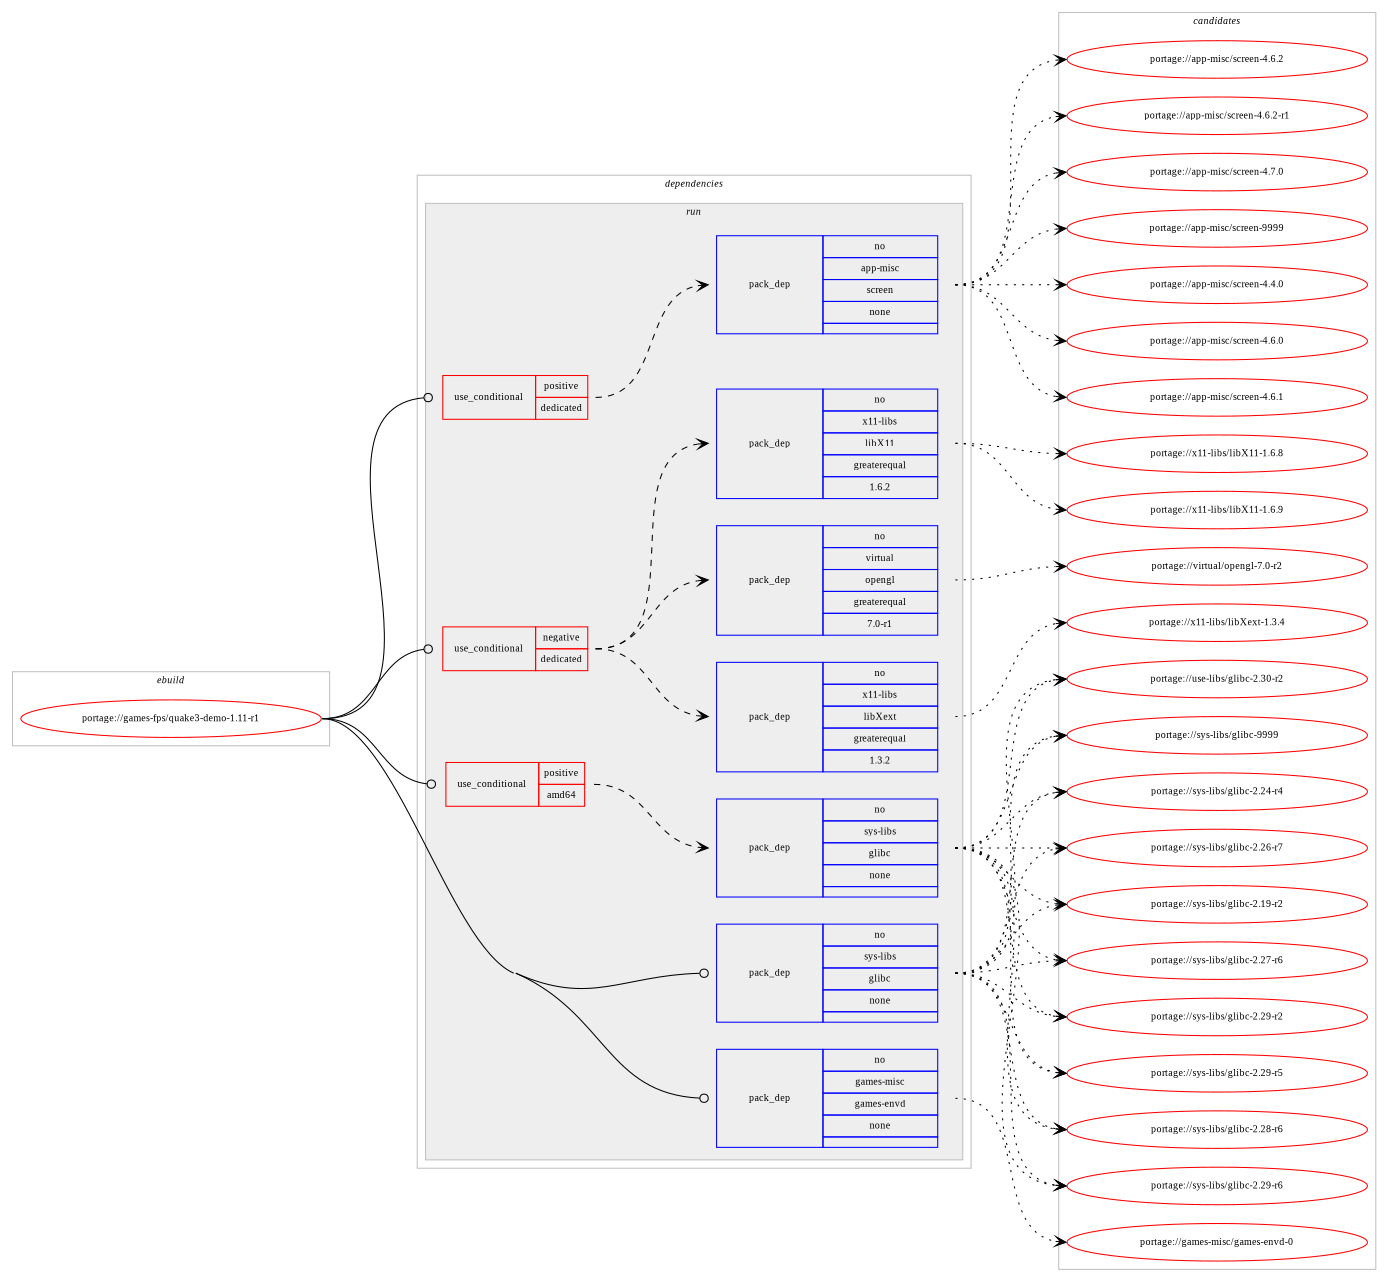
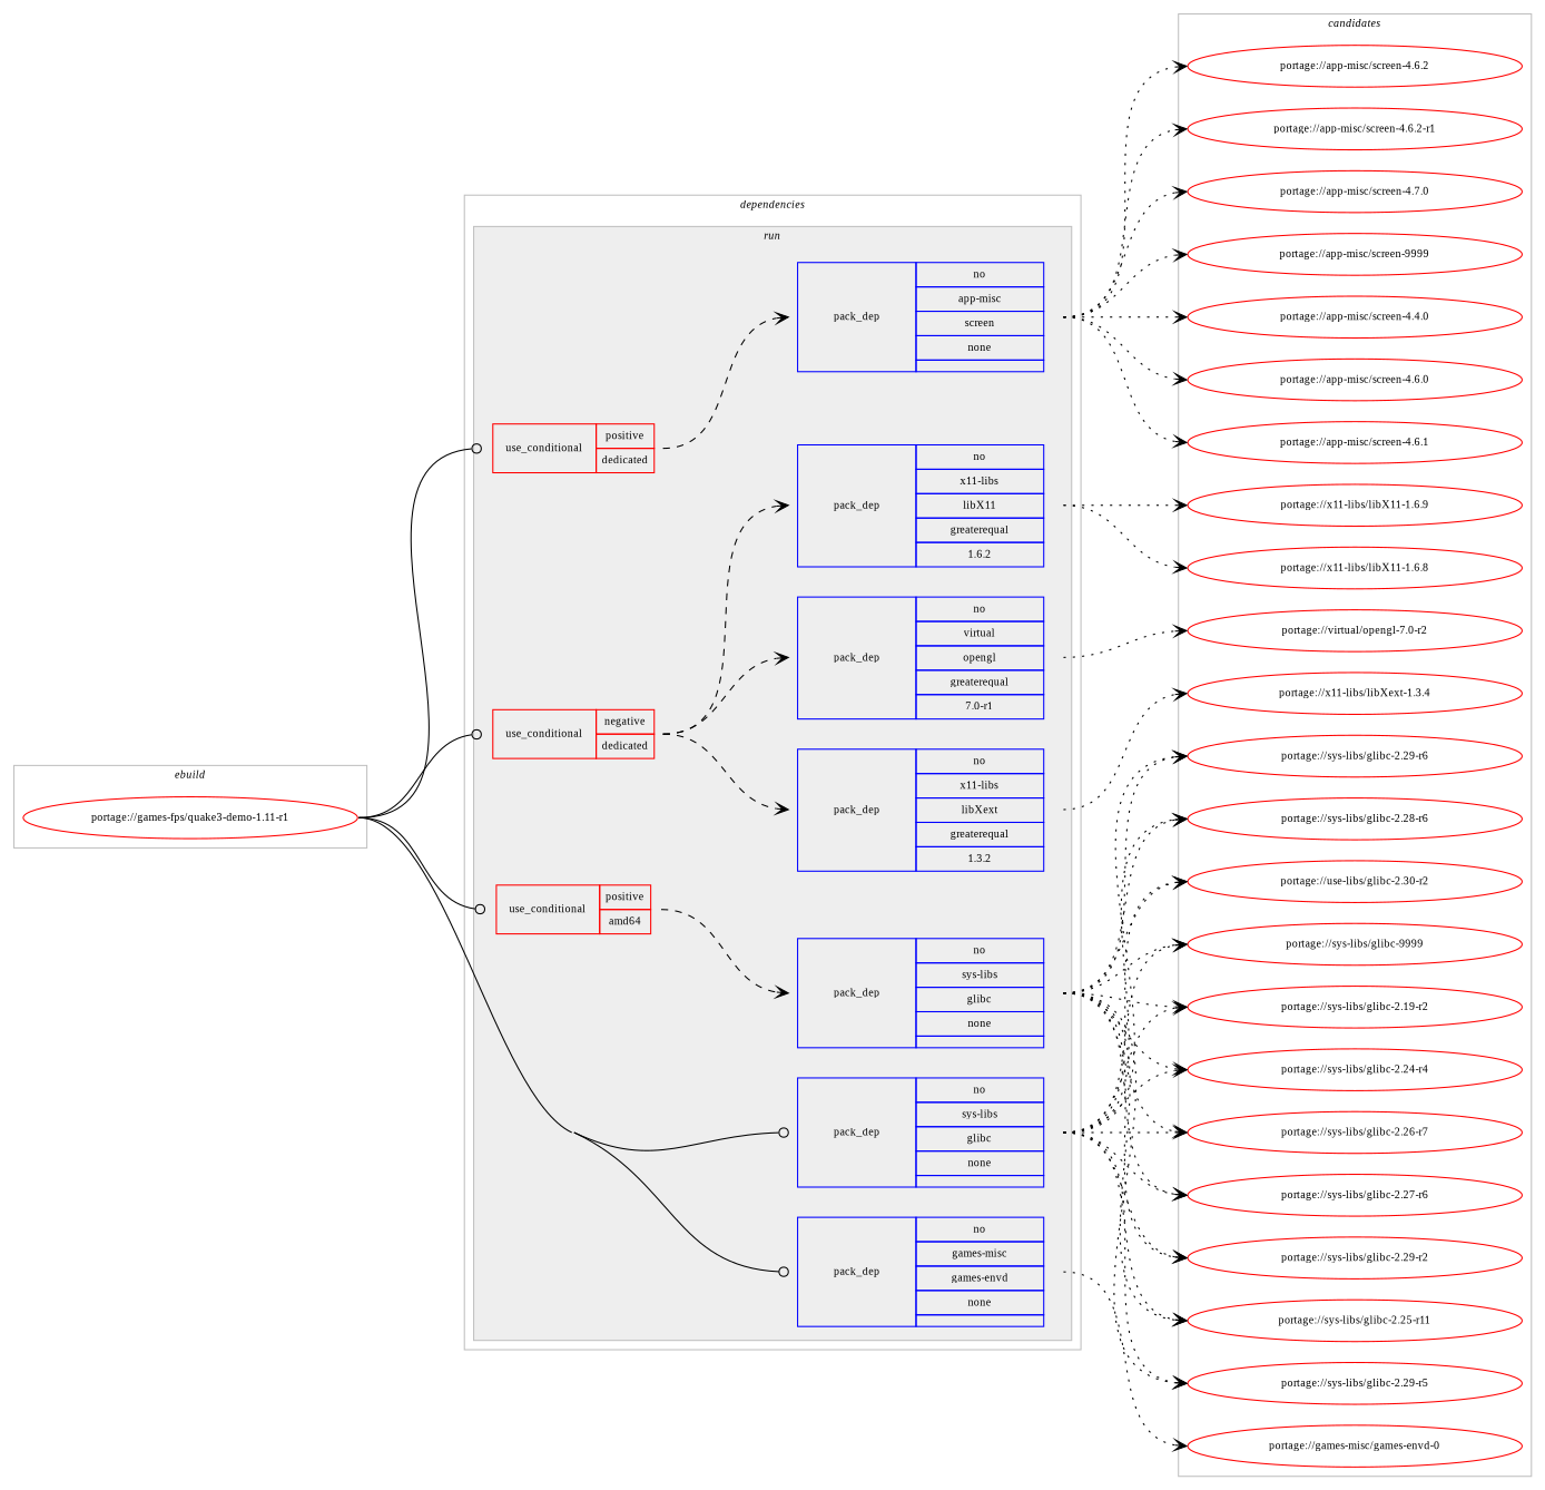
  digraph {
    compound=true
    concentrate=true
    fontname="Liberation Serif"
    fontsize=10
    newrank=true
    rankdir=LR
    ranksep=1.5
    node [color=red fontname="Liberation Serif" fontsize=10]
    edge [arrowhead=vee fontname="Liberation Serif" headport=w style=dotted tailport=e weight=100]
    n1 [label="portage://games-fps/quake3-demo-1.11-r1" width=4]
    n2 [color=blue label=<<TABLE BORDER="0" CELLBORDER="1" CELLSPACING="0" CELLPADDING="4" WIDTH="220"><TR><TD ROWSPAN="6" CELLPADDING="30">pack_dep</TD></TR><TR><TD WIDTH="110">no</TD></TR><TR><TD>virtual</TD></TR><TR><TD>opengl</TD></TR><TR><TD>greaterequal</TD></TR><TR><TD>7.0-r1</TD></TR></TABLE>> shape=none]
    n3 [color=blue label=<<TABLE BORDER="0" CELLBORDER="1" CELLSPACING="0" CELLPADDING="4" WIDTH="220"><TR><TD ROWSPAN="6" CELLPADDING="30">pack_dep</TD></TR><TR><TD WIDTH="110">no</TD></TR><TR><TD>x11-libs</TD></TR><TR><TD>libXext</TD></TR><TR><TD>greaterequal</TD></TR><TR><TD>1.3.2</TD></TR></TABLE>> shape=none]
    n4 [color=blue label=<<TABLE BORDER="0" CELLBORDER="1" CELLSPACING="0" CELLPADDING="4" WIDTH="220"><TR><TD ROWSPAN="6" CELLPADDING="30">pack_dep</TD></TR><TR><TD WIDTH="110">no</TD></TR><TR><TD>x11-libs</TD></TR><TR><TD>libX11</TD></TR><TR><TD>greaterequal</TD></TR><TR><TD>1.6.2</TD></TR></TABLE>> shape=none]
    n5 [label=<<TABLE BORDER="0" CELLBORDER="1" CELLSPACING="0" CELLPADDING="4"><TR><TD ROWSPAN="3" CELLPADDING="10">use_conditional</TD></TR><TR><TD>negative</TD></TR><TR><TD>dedicated</TD></TR></TABLE>> shape=none]
    n6 [color=blue label=<<TABLE BORDER="0" CELLBORDER="1" CELLSPACING="0" CELLPADDING="4" WIDTH="220"><TR><TD ROWSPAN="6" CELLPADDING="30">pack_dep</TD></TR><TR><TD WIDTH="110">no</TD></TR><TR><TD>sys-libs</TD></TR><TR><TD>glibc</TD></TR><TR><TD>none</TD></TR><TR><TD></TD></TR></TABLE>> shape=none]
    n7 [label=<<TABLE BORDER="0" CELLBORDER="1" CELLSPACING="0" CELLPADDING="4"><TR><TD ROWSPAN="3" CELLPADDING="10">use_conditional</TD></TR><TR><TD>positive</TD></TR><TR><TD>amd64</TD></TR></TABLE>> shape=none]
    n8 [color=blue label=<<TABLE BORDER="0" CELLBORDER="1" CELLSPACING="0" CELLPADDING="4" WIDTH="220"><TR><TD ROWSPAN="6" CELLPADDING="30">pack_dep</TD></TR><TR><TD WIDTH="110">no</TD></TR><TR><TD>app-misc</TD></TR><TR><TD>screen</TD></TR><TR><TD>none</TD></TR><TR><TD></TD></TR></TABLE>> shape=none]
    n9 [label=<<TABLE BORDER="0" CELLBORDER="1" CELLSPACING="0" CELLPADDING="4"><TR><TD ROWSPAN="3" CELLPADDING="10">use_conditional</TD></TR><TR><TD>positive</TD></TR><TR><TD>dedicated</TD></TR></TABLE>> shape=none]
    n10 [color=blue label=<<TABLE BORDER="0" CELLBORDER="1" CELLSPACING="0" CELLPADDING="4" WIDTH="220"><TR><TD ROWSPAN="6" CELLPADDING="30">pack_dep</TD></TR><TR><TD WIDTH="110">no</TD></TR><TR><TD>games-misc</TD></TR><TR><TD>games-envd</TD></TR><TR><TD>none</TD></TR><TR><TD></TD></TR></TABLE>> shape=none]
    n11 [color=blue label=<<TABLE BORDER="0" CELLBORDER="1" CELLSPACING="0" CELLPADDING="4" WIDTH="220"><TR><TD ROWSPAN="6" CELLPADDING="30">pack_dep</TD></TR><TR><TD WIDTH="110">no</TD></TR><TR><TD>sys-libs</TD></TR><TR><TD>glibc</TD></TR><TR><TD>none</TD></TR><TR><TD></TD></TR></TABLE>> shape=none]
    n12 [label="portage://virtual/opengl-7.0-r2" width=4]
    n13 [label="portage://x11-libs/libXext-1.3.4" width=4]
    n14 [label="portage://x11-libs/libX11-1.6.8" width=4]
    n15 [label="portage://x11-libs/libX11-1.6.9" width=4]
    n16 [label="portage://sys-libs/glibc-2.19-r2" width=4]
    n17 [label="portage://sys-libs/glibc-2.24-r4" width=4]
+   n18 [label="portage://sys-libs/glibc-2.25-r11" width=4]
    n19 [label="portage://sys-libs/glibc-2.26-r7" width=4]
    n20 [label="portage://sys-libs/glibc-2.27-r6" width=4]
    n21 [label="portage://sys-libs/glibc-2.28-r6" width=4]
    n22 [label="portage://sys-libs/glibc-2.29-r2" width=4]
    n23 [label="portage://sys-libs/glibc-2.29-r5" width=4]
    n24 [label="portage://sys-libs/glibc-2.29-r6" width=4]
    n25 [label="portage://use-libs/glibc-2.30-r2" width=4]
    n26 [label="portage://sys-libs/glibc-9999" width=4]
    n27 [label="portage://app-misc/screen-4.4.0" width=4]
    n28 [label="portage://app-misc/screen-4.6.0" width=4]
    n29 [label="portage://app-misc/screen-4.6.1" width=4]
    n30 [label="portage://app-misc/screen-4.6.2" width=4]
    n31 [label="portage://app-misc/screen-4.6.2-r1" width=4]
    n32 [label="portage://app-misc/screen-4.7.0" width=4]
    n33 [label="portage://app-misc/screen-9999" width=4]
    n34 [label="portage://games-misc/games-envd-0" width=4]
    subgraph cluster_1 {
      color=gray
      label=<<i>ebuild</i>>
      n1
    }
    subgraph cluster_2 {
      color=gray
      label=<<i>dependencies</i>>
      subgraph cluster_3 {
        color=gray
        fillcolor="#eeeeee"
        label=<<i>compile</i>>
        style=filled
      }
      subgraph cluster_4 {
        color=gray
        fillcolor="#eeeeee"
        label=<<i>compile and run</i>>
        style=filled
      }
      subgraph cluster_5 {
        color=gray
        fillcolor="#eeeeee"
        label=<<i>run</i>>
        style=filled
        subgraph sub_6 {
          color=gray
          fillcolor="#eeeeee"
          label=<<i>run</i>>
          style=filled
          n5
          subgraph sub_7 {
            color=gray
            fillcolor="#eeeeee"
            label=<<i>run</i>>
            style=filled
            n2
          }
          subgraph sub_8 {
            color=gray
            fillcolor="#eeeeee"
            label=<<i>run</i>>
            style=filled
            n3
          }
          subgraph sub_9 {
            color=gray
            fillcolor="#eeeeee"
            label=<<i>run</i>>
            style=filled
            n4
          }
        }
        subgraph sub_10 {
          color=gray
          fillcolor="#eeeeee"
          label=<<i>run</i>>
          style=filled
          n7
          subgraph sub_11 {
            color=gray
            fillcolor="#eeeeee"
            label=<<i>run</i>>
            style=filled
            n6
          }
        }
        subgraph sub_12 {
          color=gray
          fillcolor="#eeeeee"
          label=<<i>run</i>>
          style=filled
          n9
          subgraph sub_13 {
            color=gray
            fillcolor="#eeeeee"
            label=<<i>run</i>>
            style=filled
            n8
          }
        }
        subgraph sub_14 {
          color=gray
          fillcolor="#eeeeee"
          label=<<i>run</i>>
          style=filled
          n10
        }
        subgraph sub_15 {
          color=gray
          fillcolor="#eeeeee"
          label=<<i>run</i>>
          style=filled
          n11
        }
      }
    }
    subgraph cluster_16 {
      color=gray
      label=<<i>candidates</i>>
      rank=same
      subgraph sub_17 {
        color=black
        label=<<i>candidates</i>>
        nodesep=1
        rank=same
        n12
      }
      subgraph sub_18 {
        color=black
        label=<<i>candidates</i>>
        nodesep=1
        rank=same
        n13
      }
      subgraph sub_19 {
        color=black
        label=<<i>candidates</i>>
        nodesep=1
        rank=same
        n14
        n15
      }
      subgraph sub_20 {
        color=black
        label=<<i>candidates</i>>
        nodesep=1
        rank=same
        n16
        n17
+       n18
        n19
        n20
        n21
        n22
        n23
        n24
        n25
        n26
      }
      subgraph sub_21 {
        color=black
        label=<<i>candidates</i>>
        nodesep=1
        rank=same
        n27
        n28
        n29
        n30
        n31
        n32
        n33
      }
      subgraph sub_22 {
        color=black
        label=<<i>candidates</i>>
        nodesep=1
        rank=same
        n34
      }
      subgraph sub_23 {
        color=black
        label=<<i>candidates</i>>
        nodesep=1
        rank=same
        n16
        n17
+       n18
        n19
        n20
        n21
        n22
        n23
        n24
        n25
        n26
      }
    }
    n1 -> n5 [arrowhead=odot style=solid weight=20]
    n1 -> n7 [arrowhead=odot style=solid weight=20]
    n1 -> n9 [arrowhead=odot style=solid weight=20]
    n1 -> n10 [arrowhead=odot style=solid weight=20]
    n1 -> n11 [arrowhead=odot style=solid weight=20]
    n2 -> n12
    n3 -> n13
    n4 -> n14
    n4 -> n15
    n5 -> n2 [style=dashed weight=20]
    n5 -> n3 [style=dashed weight=20]
    n5 -> n4 [style=dashed weight=20]
    n6 -> n16
    n6 -> n17
+   n6 -> n18
    n6 -> n19
    n6 -> n20
    n6 -> n21
    n6 -> n22
    n6 -> n23
    n6 -> n24
    n6 -> n25
    n6 -> n26
    n7 -> n6 [style=dashed weight=20]
    n8 -> n27
    n8 -> n28
    n8 -> n29
    n8 -> n30
    n8 -> n31
    n8 -> n32
    n8 -> n33
    n9 -> n8 [style=dashed weight=20]
    n10 -> n34
    n11 -> n16
    n11 -> n17
+   n11 -> n18
    n11 -> n19
    n11 -> n20
    n11 -> n21
    n11 -> n22
    n11 -> n23
    n11 -> n24
    n11 -> n25
    n11 -> n26
  }
